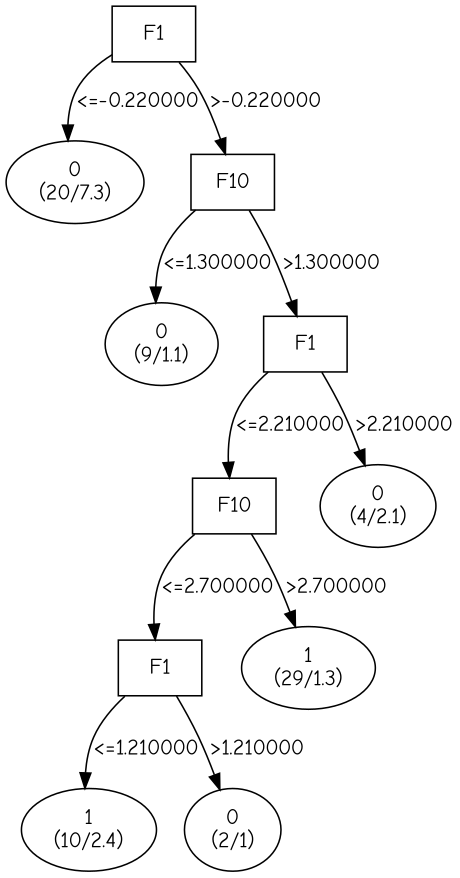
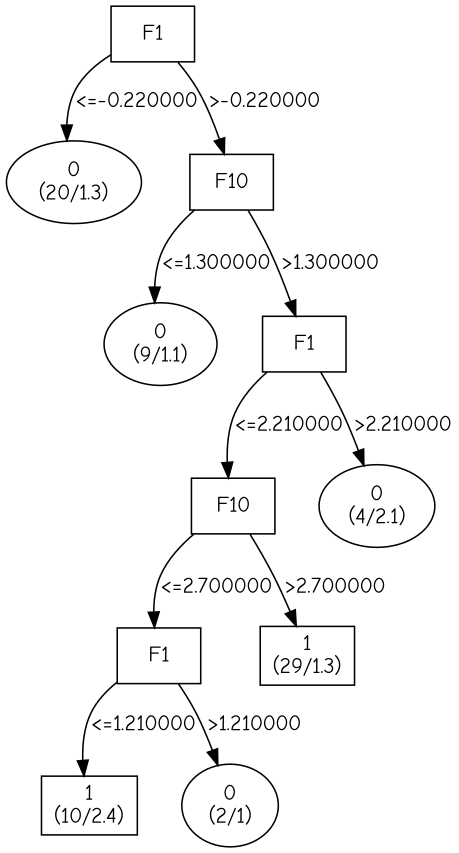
  digraph {
    fontname="Comic Neue"
    node [fontname="Comic Neue" shape=ellipse]
    edge [fontname="Comic Neue"]
    n1 [label="F1\n" shape=box]
-   n2 [label="0\n(20/7.3)"]
+   n2 [label="0\n(20/1.3)"]
    n3 [label="F10\n" shape=box]
    n4 [label="0\n(9/1.1)"]
    n5 [label="F1\n" shape=box]
    n6 [label="F10\n" shape=box]
    n7 [label="0\n(4/2.1)"]
    n8 [label="F1\n" shape=box]
-   n9 [label="1\n(29/1.3)"]
-   n10 [label="1\n(10/2.4)"]
+   n9 [label="1\n(29/1.3)" shape=box]
+   n10 [label="1\n(10/2.4)" shape=box]
    n11 [label="0\n(2/1)"]
    n1 -> n2 [label="<=-0.220000"]
    n1 -> n3 [label=">-0.220000"]
    n3 -> n4 [label="<=1.300000"]
    n3 -> n5 [label=">1.300000"]
    n5 -> n6 [label="<=2.210000"]
    n5 -> n7 [label=">2.210000"]
    n6 -> n8 [label="<=2.700000"]
    n6 -> n9 [label=">2.700000"]
    n8 -> n10 [label="<=1.210000"]
    n8 -> n11 [label=">1.210000"]
  }
